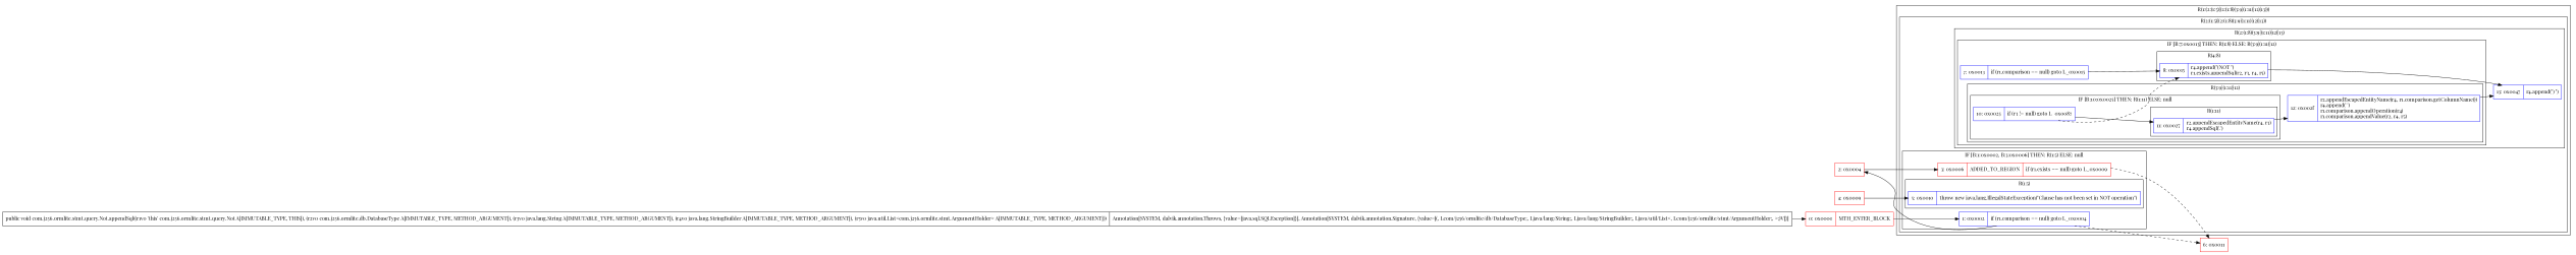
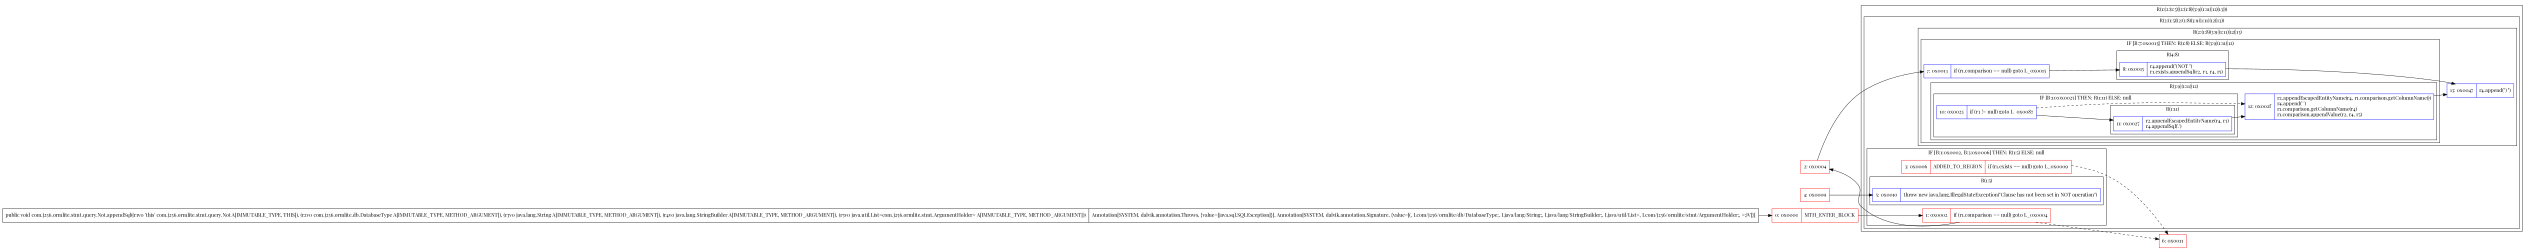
  digraph {
    fontname="Playfair Display"
    rankdir=LR
    node [color=blue fontname="Playfair Display" shape=record]
    edge [fontname="Playfair Display"]
    n1 [label="{5\:\ 0x0010|throw new java.lang.IllegalStateException(\"Clause has not been set in NOT operation\")\l}"]
-   n2 [label="{1\:\ 0x0002|if (r1.comparison == null) goto L_0x0004\l}"]
+   n2 [color=red label="{1\:\ 0x0002|if (r1.comparison == null) goto L_0x0004\l}"]
    n3 [color=red label="{3\:\ 0x0006|ADDED_TO_REGION\l|if (r1.exists == null) goto L_0x0009\l}"]
    n4 [label="{8\:\ 0x0015|r4.append(\"(NOT \")\lr1.exists.appendSql(r2, r3, r4, r5)\l}"]
    n5 [label="{11\:\ 0x0027|r2.appendEscapedEntityName(r4, r3)\lr4.appendSql('.')\l}"]
    n6 [label="{10\:\ 0x0025|if (r3 != null) goto L_0x0087\l}"]
-   n7 [label="{12\:\ 0x002f|r2.appendEscapedEntityName(r4, r1.comparison.getColumnName())\lr4.append(' ')\lr1.comparison.appendOperation(r4)\lr1.comparison.appendValue(r2, r4, r5)\l}"]
+   n7 [label="{12\:\ 0x002f|r2.appendEscapedEntityName(r4, r1.comparison.getColumnName())\lr4.append(' ')\lr1.comparison.getColumnName(r4)\lr1.comparison.appendValue(r2, r4, r5)\l}"]
    n8 [label="{7\:\ 0x0013|if (r1.comparison == null) goto L_0x0015\l}"]
    n9 [label="{13\:\ 0x0047|r4.append(\") \")\l}"]
    n10 [color=red label="{2\:\ 0x0004}"]
    n11 [color=red label="{6\:\ 0x0011}"]
    n12 [color=red label="{4\:\ 0x0009}"]
    n13 [color=red label="{0\:\ 0x0000|MTH_ENTER_BLOCK\l}"]
    n14 [label="{public void com.j256.ormlite.stmt.query.Not.appendSql((r1v0 'this' com.j256.ormlite.stmt.query.Not A[IMMUTABLE_TYPE, THIS]), (r2v0 com.j256.ormlite.db.DatabaseType A[IMMUTABLE_TYPE, METHOD_ARGUMENT]), (r3v0 java.lang.String A[IMMUTABLE_TYPE, METHOD_ARGUMENT]), (r4v0 java.lang.StringBuilder A[IMMUTABLE_TYPE, METHOD_ARGUMENT]), (r5v0 java.util.List\<com.j256.ormlite.stmt.ArgumentHolder\> A[IMMUTABLE_TYPE, METHOD_ARGUMENT]))  | Annotation[SYSTEM, dalvik.annotation.Throws, \{value=[java.sql.SQLException]\}], Annotation[SYSTEM, dalvik.annotation.Signature, \{value=[(, Lcom\/j256\/ormlite\/db\/DatabaseType;, Ljava\/lang\/String;, Ljava\/lang\/StringBuilder;, Ljava\/util\/List\<, Lcom\/j256\/ormlite\/stmt\/ArgumentHolder;, \>;)V]\}]\l}" color=""]
    subgraph cluster_1 {
      label="R(1:(2:(1:5)|(2:(1:8)(3:9|(1:11)|12)|13)))"
      subgraph cluster_2 {
        label="R(2:(1:5)|(2:(1:8)(3:9|(1:11)|12)|13))"
        subgraph cluster_3 {
          label="IF [B:1:0x0002, B:3:0x0006] THEN: R(1:5) ELSE: null"
          n2
          n3
          subgraph cluster_4 {
            label="R(1:5)"
            n1
          }
        }
        subgraph cluster_5 {
          label="R(2:(1:8)(3:9|(1:11)|12)|13)"
          n9
          subgraph cluster_6 {
            label="IF [B:7:0x0013] THEN: R(1:8) ELSE: R(3:9|(1:11)|12)"
            n8
            subgraph cluster_7 {
              label="R(4:8)"
              n4
            }
            subgraph cluster_8 {
              label="R(3:9|(1:11)|12)"
              n7
              subgraph cluster_9 {
                label="IF [B:10:0x0025] THEN: R(1:11) ELSE: null"
                n6
                subgraph cluster_10 {
                  label="R(1:11)"
                  n5
                }
              }
            }
          }
        }
      }
    }
    n2 -> n10
    n2 -> n11 [style=dashed]
    n3 -> n11 [style=dashed]
    n4 -> n9
    n5 -> n7
    n6 -> n5
-   n6 -> n4 [style=dashed]
+   n6 -> n7 [style=dashed]
    n7 -> n9
    n8 -> n4
-   n10 -> n3
+   n10 -> n8
    n12 -> n1
    n13 -> n2
    n14 -> n13
  }
